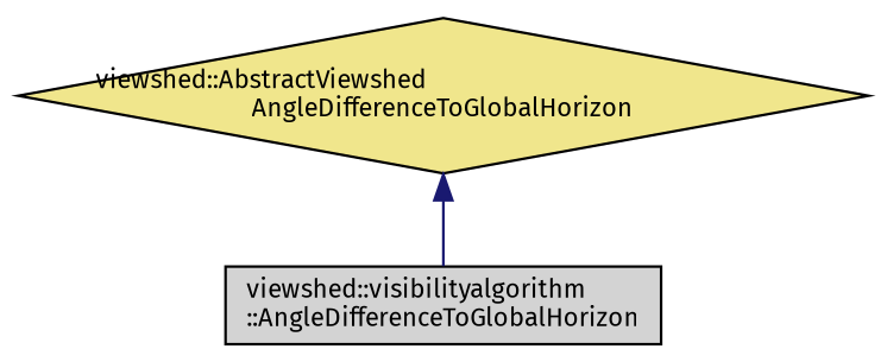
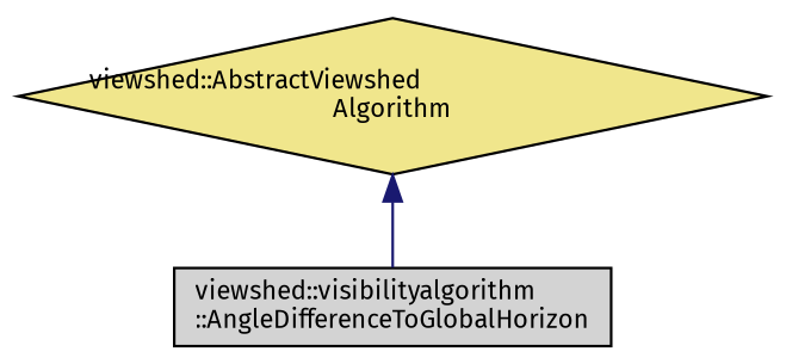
  digraph {
    fontname="Fira Sans"
    node [color=black fontname="Fira Sans" fontsize=10 style=filled]
    n1 [fillcolor=lightgrey fontcolor=black height=0.2 label="viewshed::visibilityalgorithm\l::AngleDifferenceToGlobalHorizon" shape=box width=0.4]
-   n2 [fillcolor=khaki height=0.2 label="viewshed::AbstractViewshed\lAngleDifferenceToGlobalHorizon" shape=diamond width=0.4]
+   n2 [fillcolor=khaki height=0.2 label="viewshed::AbstractViewshed\lAlgorithm" shape=diamond width=0.4]
    n2 -> n1 [color=midnightblue dir=back fontname="Fira Sans" fontsize=10 labelfontname=Helvetica labelfontsize=10 style=solid]
  }
